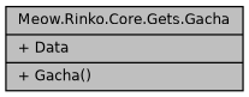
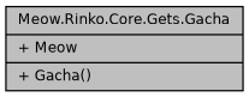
  digraph {
-   n1 [color=black fillcolor=grey75 fontcolor=black fontname=Helvetica fontsize=10 height=0.2 label="{Meow.Rinko.Core.Gets.Gacha\n|+ Data\l|+ Gacha()\l}" shape=record style=filled width=0.4]
+   n1 [color=black fillcolor=grey75 fontcolor=black fontname=Helvetica fontsize=10 height=0.2 label="{Meow.Rinko.Core.Gets.Gacha\n|+ Meow\l|+ Gacha()\l}" shape=record style=filled width=0.4]
  }
